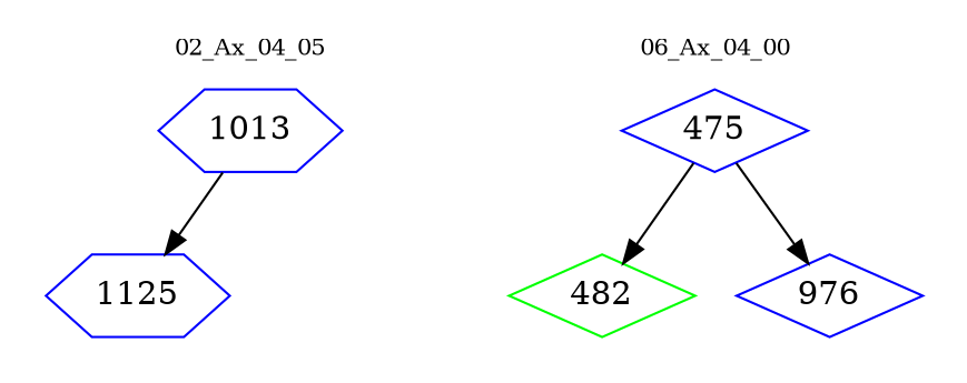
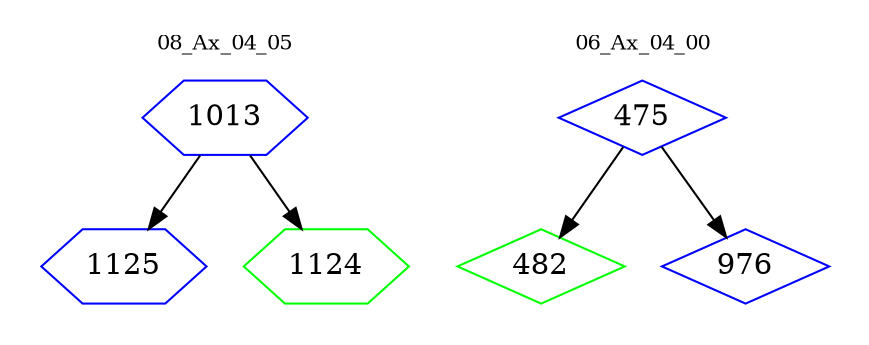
  digraph {
    node [color=blue shape=hexagon]
    edge [color=black]
    n1 [label=1013]
    n2 [label=1125]
+   n3 [color=green label=1124]
    n4 [label=475 shape=diamond]
    n5 [color=green label=482 shape=diamond]
    n6 [label=976 shape=diamond]
    subgraph cluster_1 {
      color=white
      fontsize=10
-     label="02_Ax_04_05"
+     label="08_Ax_04_05"
      n1
      n2
+     n3
    }
    subgraph cluster_2 {
      color=white
      fontsize=10
      label="06_Ax_04_00"
      n4
      n5
      n6
    }
    n1 -> n2
+   n1 -> n3
    n4 -> n5
    n4 -> n6
  }
